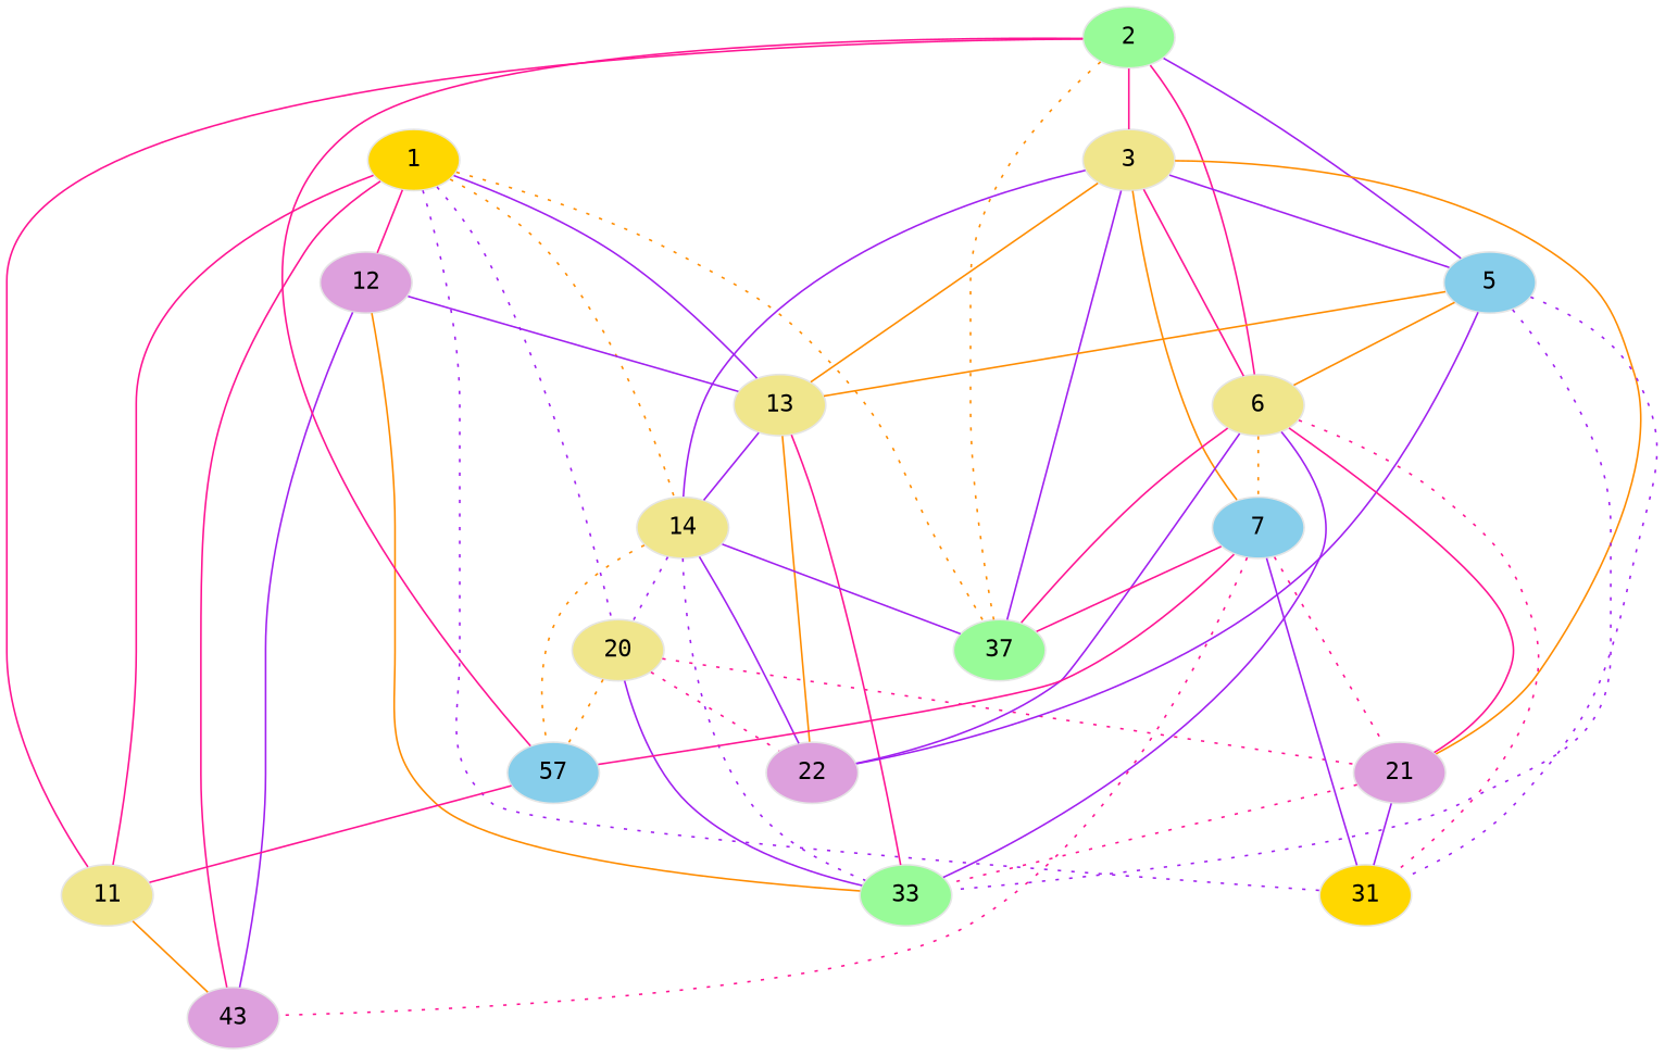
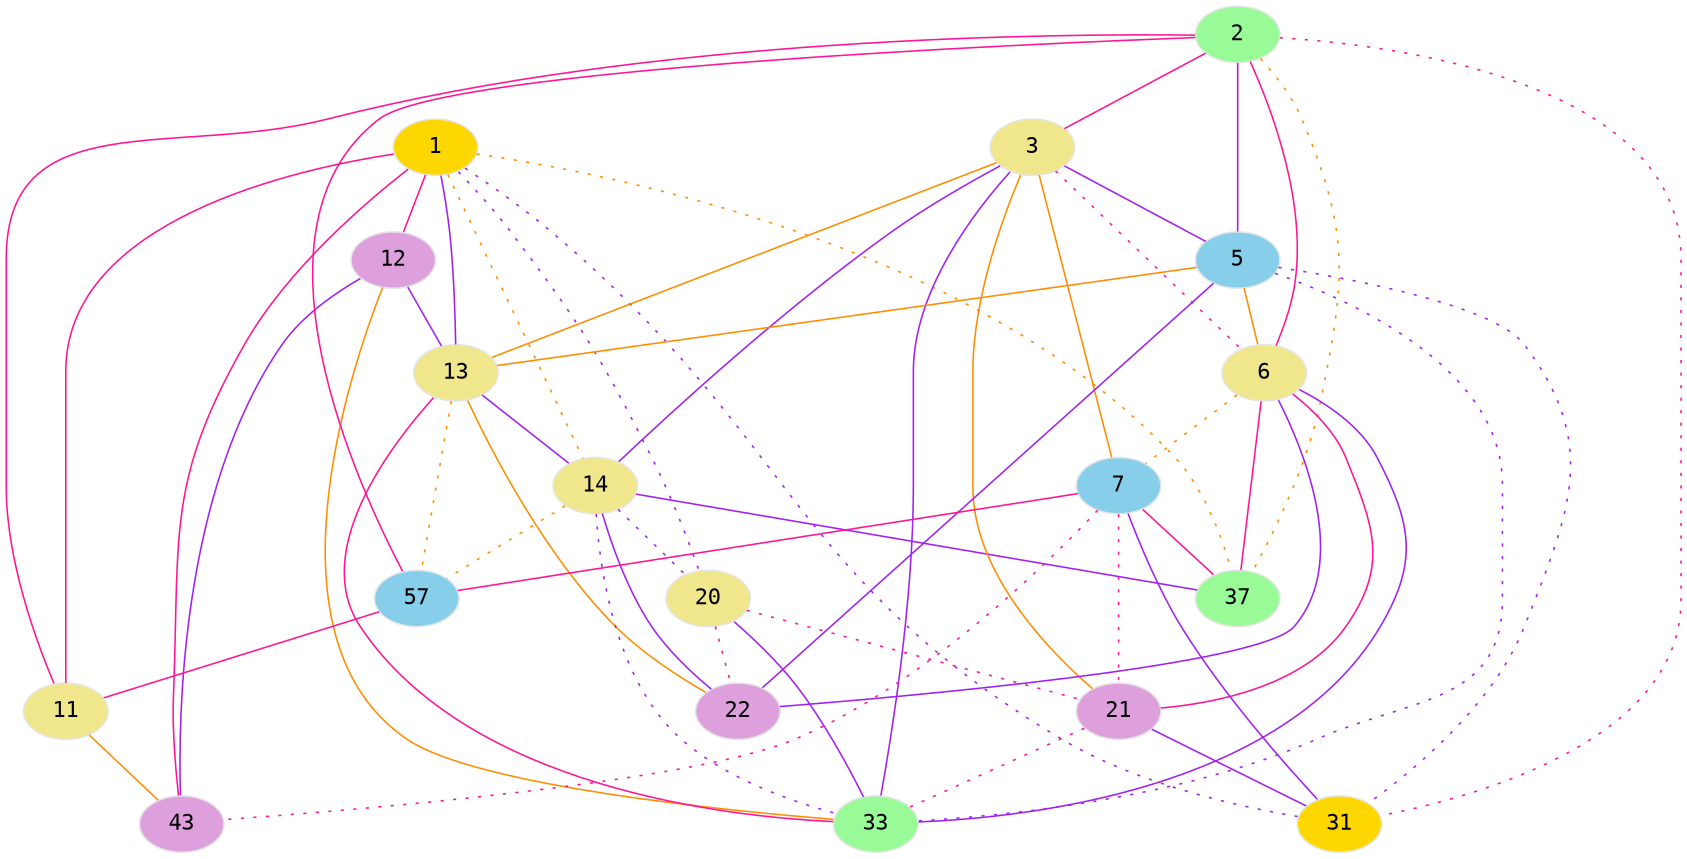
  graph {
    fontname="DejaVu Sans Mono"
    node [color=gray90 fillcolor=khaki fontname="DejaVu Sans Mono" style=filled]
    edge [color=purple fontname="DejaVu Sans Mono" style=solid]
    1 [fillcolor=gold super="+28+4+8+15"]
    11 [super="+47+25"]
    12 [fillcolor=plum super="+29+42"]
    13 [super="+41+17+24"]
    14 [super="+34"]
    20 [super="+51"]
    31 [fillcolor=gold super="+61"]
    37 [fillcolor=palegreen super="+40"]
    43 [fillcolor=plum]
    33 [fillcolor=palegreen super="+55+39"]
    57 [fillcolor=skyblue]
    22 [fillcolor=plum super="+58"]
    21 [fillcolor=plum super="+38"]
    2 [fillcolor=palegreen super="+19+10"]
    3 [super="+45+9+48"]
    5 [fillcolor=skyblue super="+50+27+54"]
    6 [super="+56+59+26"]
    7 [fillcolor=skyblue super="+23+62"]
    1 -- 11 [color=deeppink weight=5]
    1 -- 12 [color=deeppink weight=3]
    1 -- 13 [weight=2]
    1 -- 14 [color=darkorange style=dotted weight=2]
    1 -- 20 [style=dotted weight=2]
    1 -- 31 [style=dotted weight=2]
    1 -- 37 [color=darkorange style=dotted]
    1 -- 43 [color=deeppink]
    11 -- 43 [color=darkorange]
    12 -- 13 [weight=3]
    12 -- 43
    12 -- 33 [color=darkorange]
    13 -- 14
    13 -- 33 [color=deeppink weight=2]
-   20 -- 57 [color=darkorange style=dotted]
+   13 -- 57 [color=darkorange style=dotted]
    13 -- 22 [color=darkorange]
    14 -- 20 [style=dotted]
    14 -- 37
    14 -- 33 [style=dotted weight=2]
    14 -- 57 [color=darkorange style=dotted]
    14 -- 22
    20 -- 33
    20 -- 22 [color=deeppink style=dotted]
    20 -- 21 [color=deeppink style=dotted]
    57 -- 11 [color=deeppink]
    21 -- 31
    21 -- 33 [color=deeppink style=dotted]
    2 -- 11 [color=deeppink]
-   6 -- 31 [color=deeppink style=dotted]
+   2 -- 31 [color=deeppink style=dotted]
    2 -- 37 [color=darkorange style=dotted]
    2 -- 57 [color=deeppink]
    2 -- 3 [color=deeppink]
    2 -- 5 [weight=2]
    2 -- 6 [color=deeppink]
    3 -- 13 [color=darkorange]
    3 -- 14
-   3 -- 37 [weight=2]
+   3 -- 33 [weight=2]
    3 -- 21 [color=darkorange]
    3 -- 5
-   3 -- 6 [color=deeppink weight=2]
+   3 -- 6 [color=deeppink style=dotted weight=2]
    3 -- 7 [color=darkorange]
    5 -- 13 [color=darkorange]
    5 -- 31 [style=dotted]
    5 -- 33 [style=dotted weight=2]
    5 -- 22 [weight=2]
    5 -- 6 [color=darkorange]
    6 -- 37 [color=deeppink weight=2]
    6 -- 33
    6 -- 22
    6 -- 21 [color=deeppink]
    6 -- 7 [color=darkorange style=dotted weight=2]
    7 -- 31
    7 -- 37 [color=deeppink]
    7 -- 43 [color=deeppink style=dotted]
    7 -- 57 [color=deeppink]
    7 -- 21 [color=deeppink style=dotted]
  }
